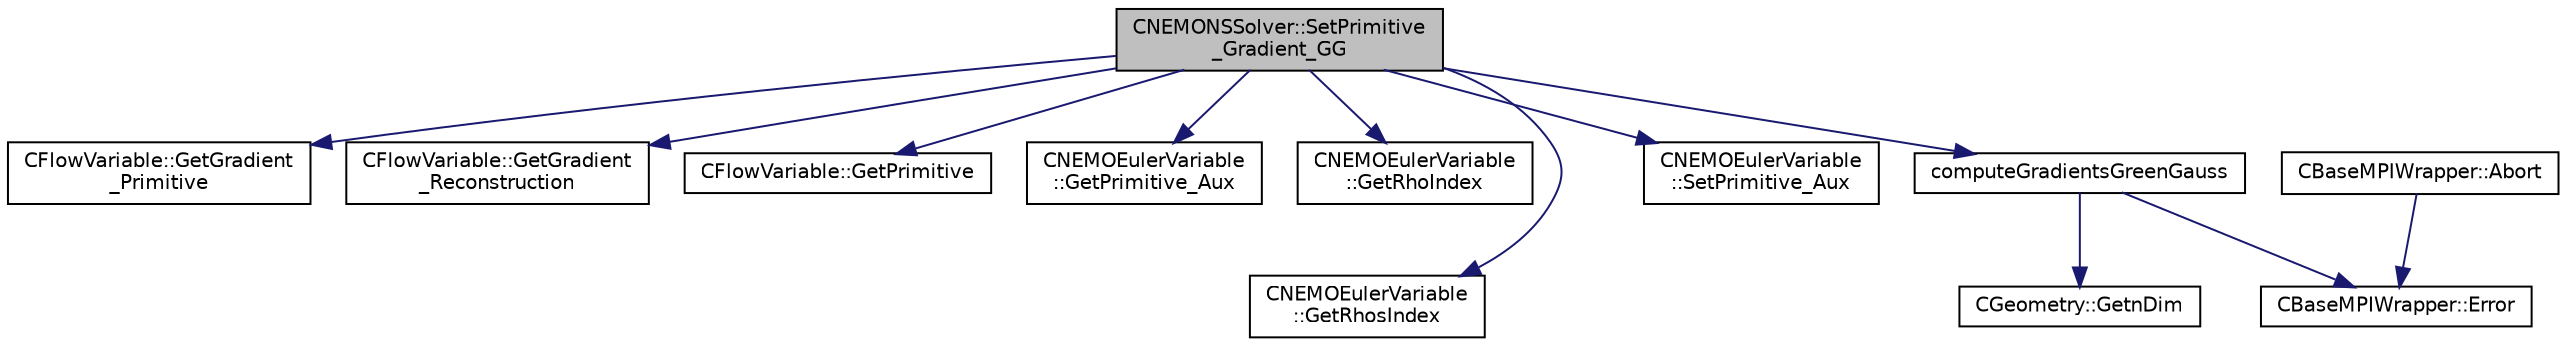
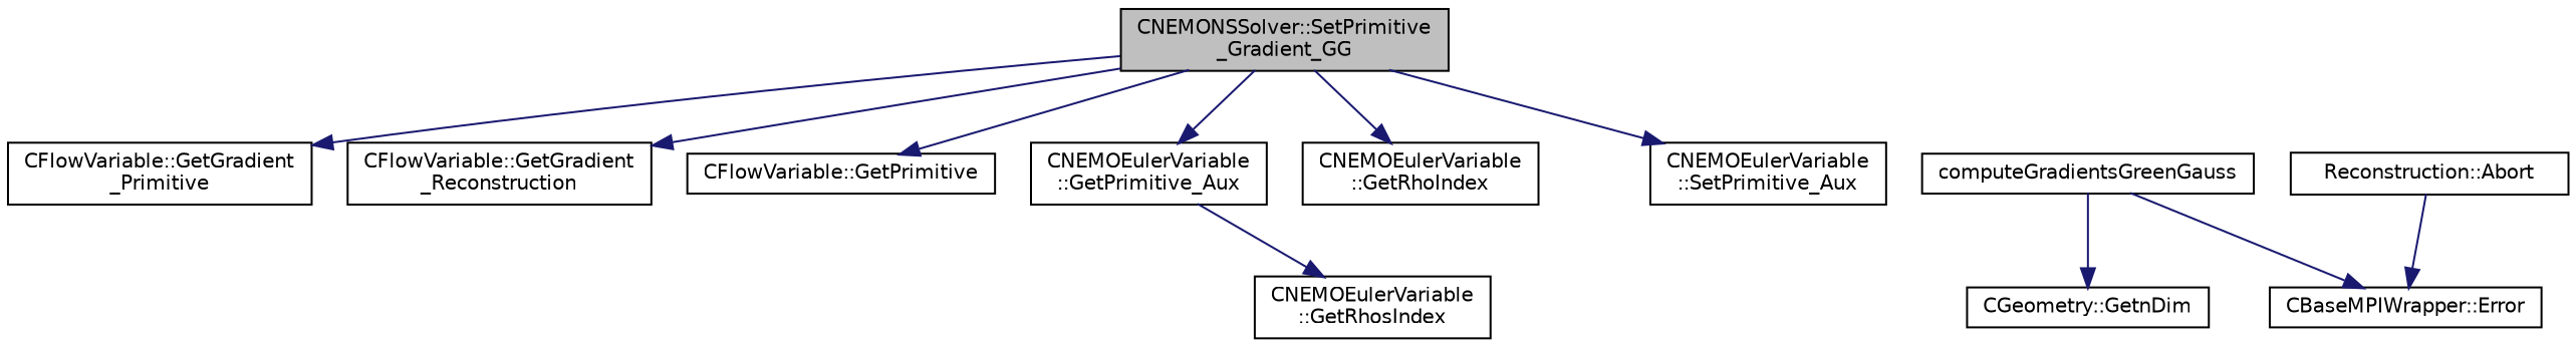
  digraph {
    rankdir=TB
    node [color=black fillcolor=white fontname=Helvetica fontsize=10 shape=record style=filled]
    edge [color=midnightblue fontname=Helvetica fontsize=10 labelfontname=Helvetica labelfontsize=10 style=solid]
    n1 [fillcolor=grey75 fontcolor=black height=0.2 label="CNEMONSSolver::SetPrimitive\l_Gradient_GG" width=0.4]
    n2 [height=0.2 label=computeGradientsGreenGauss width=0.4]
    n3 [height=0.2 label="CFlowVariable::GetGradient\l_Primitive" width=0.4]
    n4 [height=0.2 label="CFlowVariable::GetGradient\l_Reconstruction" width=0.4]
    n5 [height=0.2 label="CFlowVariable::GetPrimitive" width=0.4]
    n6 [height=0.2 label="CNEMOEulerVariable\l::GetPrimitive_Aux" width=0.4]
    n7 [height=0.2 label="CNEMOEulerVariable\l::GetRhoIndex" width=0.4]
    n8 [height=0.2 label="CNEMOEulerVariable\l::GetRhosIndex" width=0.4]
    n9 [height=0.2 label="CNEMOEulerVariable\l::SetPrimitive_Aux" width=0.4]
    n10 [height=0.2 label="CBaseMPIWrapper::Error" width=0.4]
    n11 [height=0.2 label="CGeometry::GetnDim" width=0.4]
-   n12 [height=0.2 label="CBaseMPIWrapper::Abort" width=0.4]
-   n1 -> n2
+   n12 [height=0.2 label="Reconstruction::Abort" width=0.4]
    n1 -> n3
    n1 -> n4
    n1 -> n5
    n1 -> n6
    n1 -> n7
-   n1 -> n8
+   n6 -> n8
    n1 -> n9
    n2 -> n10
    n2 -> n11
    n12 -> n10
  }
